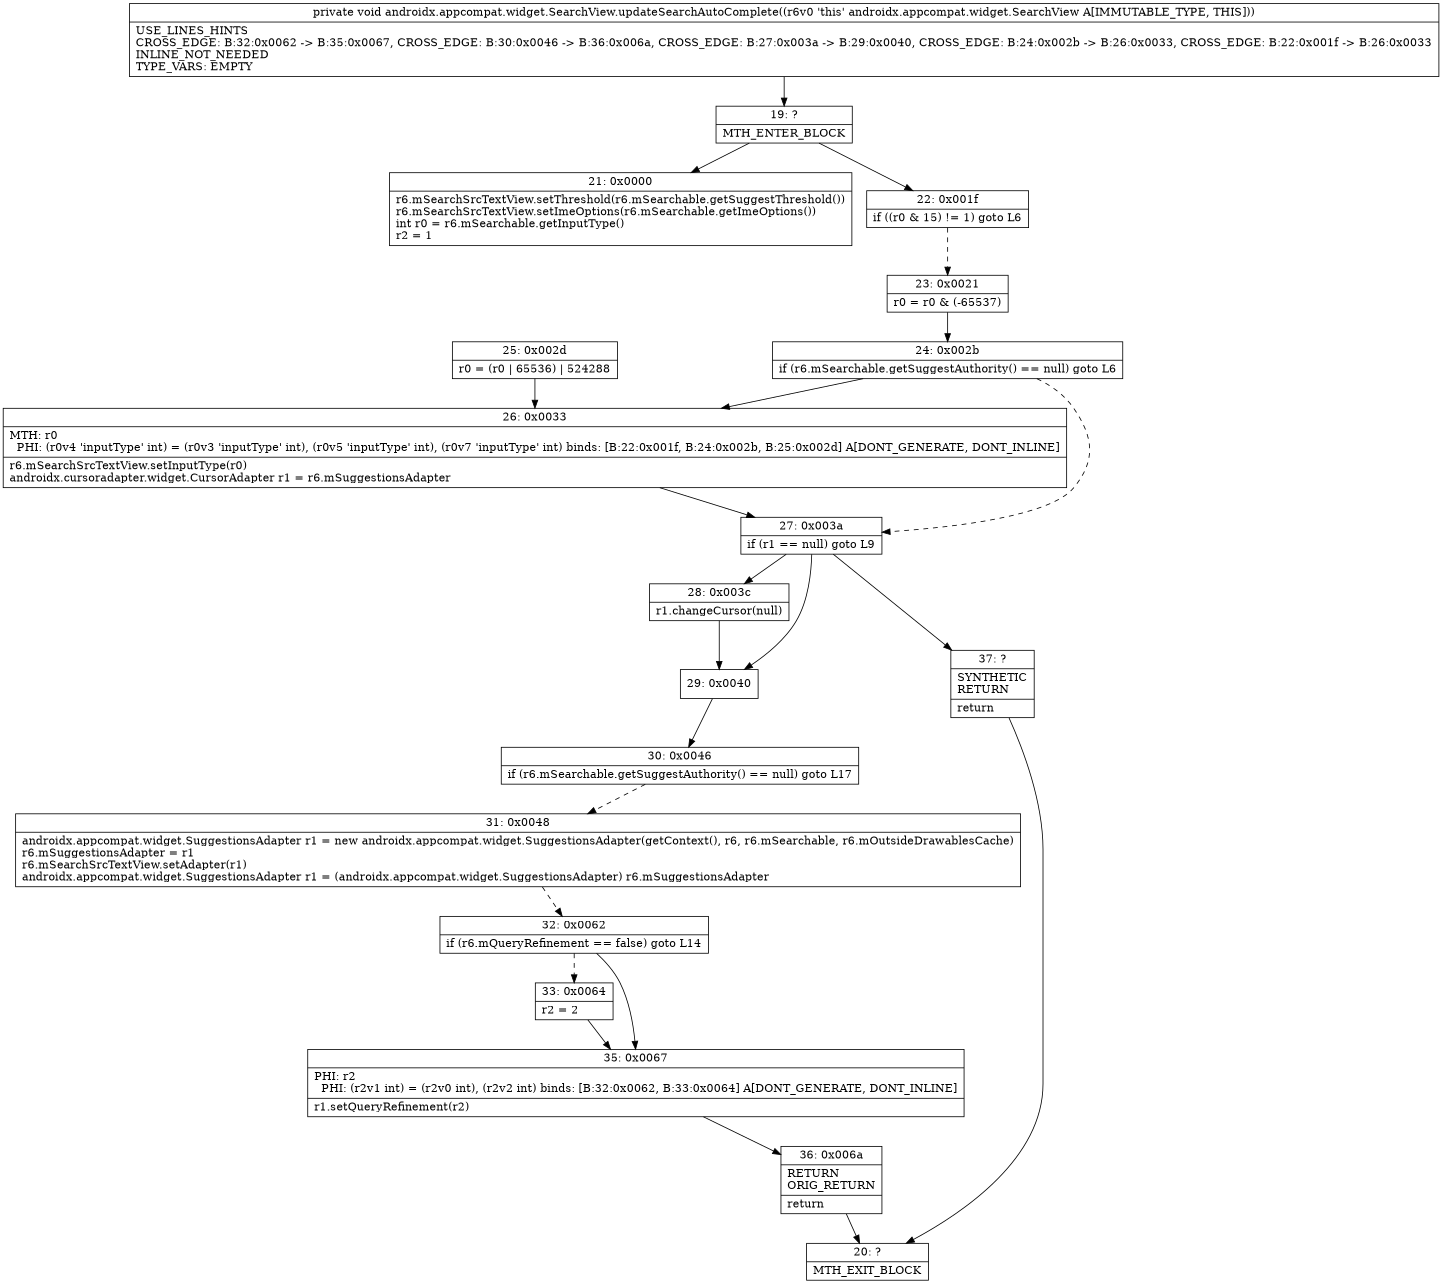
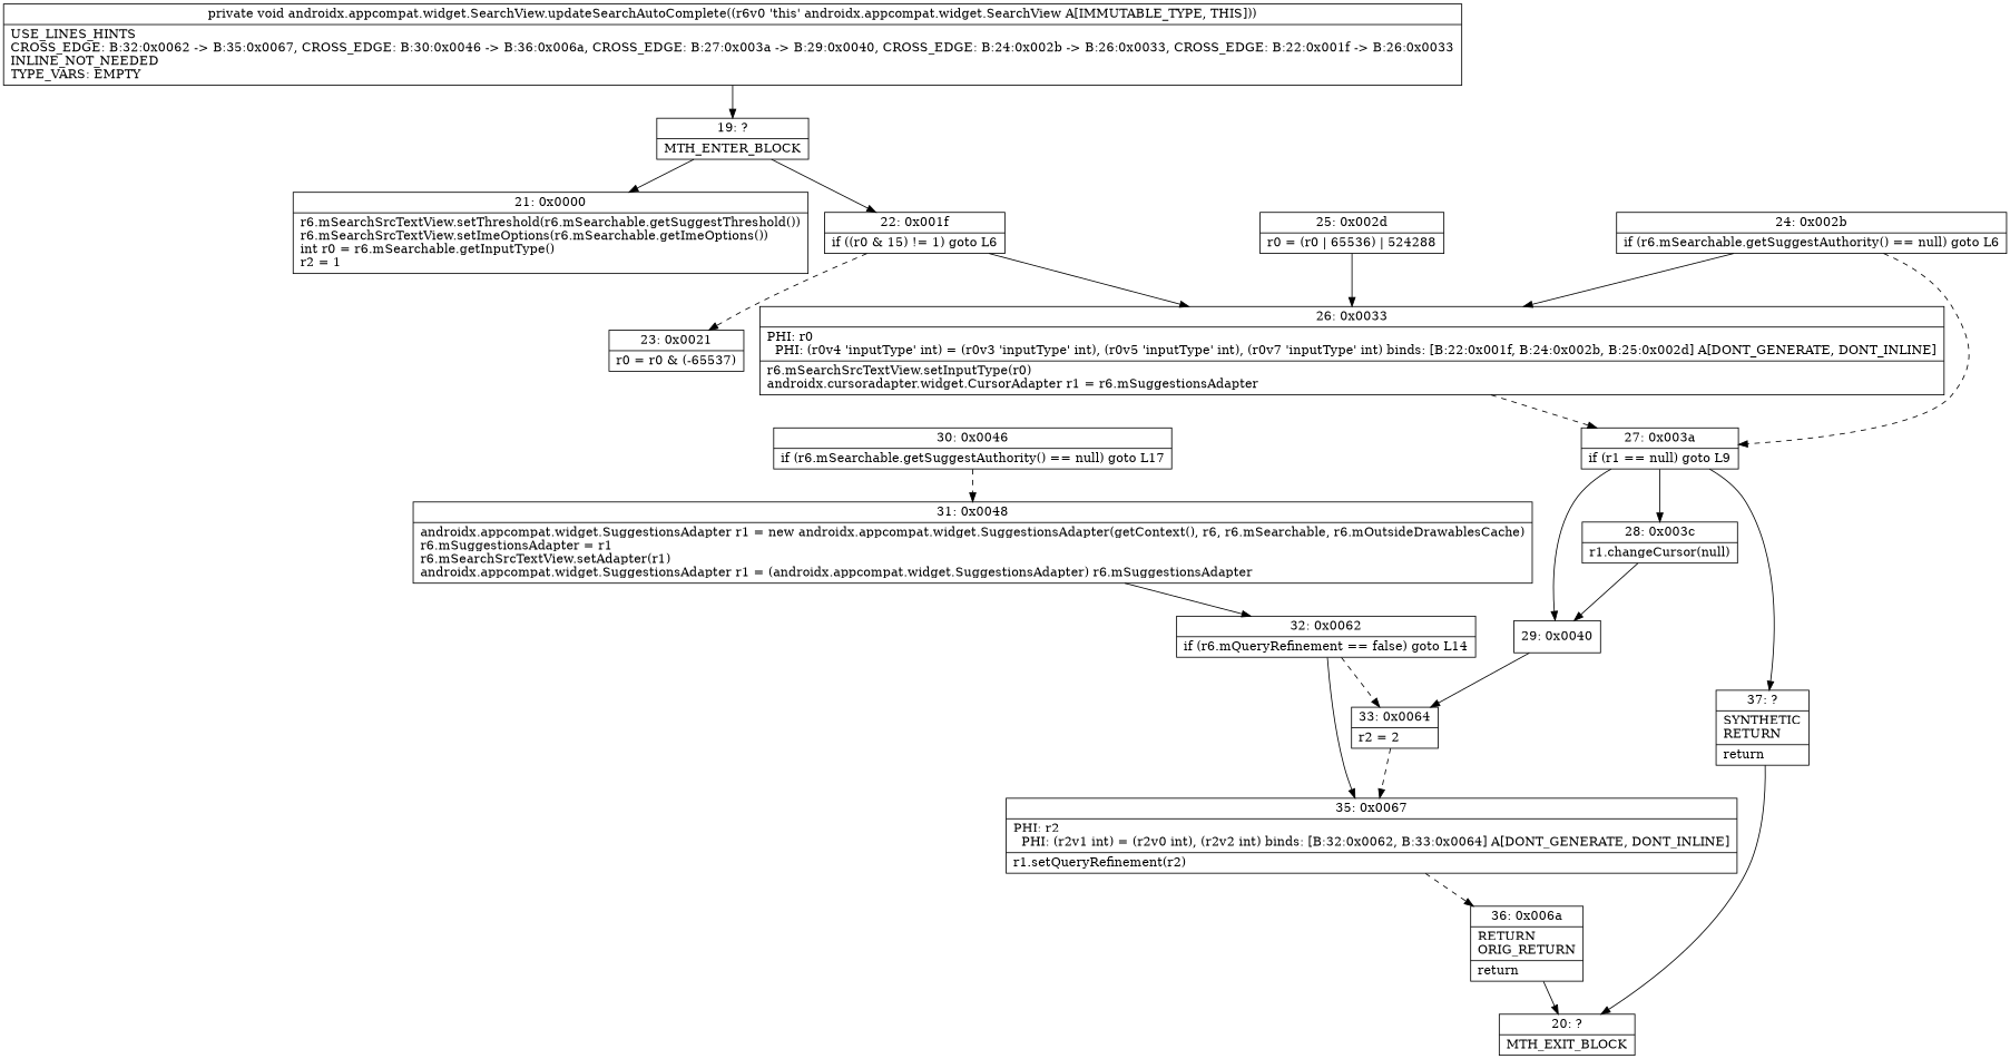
  digraph {
    node [shape=record]
    n1 [label="{19\:\ ?|MTH_ENTER_BLOCK\l}"]
    n2 [label="{21\:\ 0x0000|r6.mSearchSrcTextView.setThreshold(r6.mSearchable.getSuggestThreshold())\lr6.mSearchSrcTextView.setImeOptions(r6.mSearchable.getImeOptions())\lint r0 = r6.mSearchable.getInputType()\lr2 = 1\l}"]
    n3 [label="{22\:\ 0x001f|if ((r0 & 15) != 1) goto L6\l}"]
    n4 [label="{23\:\ 0x0021|r0 = r0 & (\-65537)\l}"]
-   n5 [label="{26\:\ 0x0033|MTH: r0 \l  PHI: (r0v4 'inputType' int) = (r0v3 'inputType' int), (r0v5 'inputType' int), (r0v7 'inputType' int) binds: [B:22:0x001f, B:24:0x002b, B:25:0x002d] A[DONT_GENERATE, DONT_INLINE]\l|r6.mSearchSrcTextView.setInputType(r0)\landroidx.cursoradapter.widget.CursorAdapter r1 = r6.mSuggestionsAdapter\l}"]
+   n5 [label="{26\:\ 0x0033|PHI: r0 \l  PHI: (r0v4 'inputType' int) = (r0v3 'inputType' int), (r0v5 'inputType' int), (r0v7 'inputType' int) binds: [B:22:0x001f, B:24:0x002b, B:25:0x002d] A[DONT_GENERATE, DONT_INLINE]\l|r6.mSearchSrcTextView.setInputType(r0)\landroidx.cursoradapter.widget.CursorAdapter r1 = r6.mSuggestionsAdapter\l}"]
    n6 [label="{24\:\ 0x002b|if (r6.mSearchable.getSuggestAuthority() == null) goto L6\l}"]
    n7 [label="{27\:\ 0x003a|if (r1 == null) goto L9\l}"]
    n8 [label="{25\:\ 0x002d|r0 = (r0 \| 65536) \| 524288\l}"]
    n9 [label="{28\:\ 0x003c|r1.changeCursor(null)\l}"]
    n10 [label="{29\:\ 0x0040}"]
    n11 [label="{37\:\ ?|SYNTHETIC\lRETURN\l|return\l}"]
    n12 [label="{30\:\ 0x0046|if (r6.mSearchable.getSuggestAuthority() == null) goto L17\l}"]
    n13 [label="{31\:\ 0x0048|androidx.appcompat.widget.SuggestionsAdapter r1 = new androidx.appcompat.widget.SuggestionsAdapter(getContext(), r6, r6.mSearchable, r6.mOutsideDrawablesCache)\lr6.mSuggestionsAdapter = r1\lr6.mSearchSrcTextView.setAdapter(r1)\landroidx.appcompat.widget.SuggestionsAdapter r1 = (androidx.appcompat.widget.SuggestionsAdapter) r6.mSuggestionsAdapter\l}"]
    n14 [label="{32\:\ 0x0062|if (r6.mQueryRefinement == false) goto L14\l}"]
    n15 [label="{20\:\ ?|MTH_EXIT_BLOCK\l}"]
    n16 [label="{33\:\ 0x0064|r2 = 2\l}"]
    n17 [label="{35\:\ 0x0067|PHI: r2 \l  PHI: (r2v1 int) = (r2v0 int), (r2v2 int) binds: [B:32:0x0062, B:33:0x0064] A[DONT_GENERATE, DONT_INLINE]\l|r1.setQueryRefinement(r2)\l}"]
    n18 [label="{36\:\ 0x006a|RETURN\lORIG_RETURN\l|return\l}"]
    n19 [label="{private void androidx.appcompat.widget.SearchView.updateSearchAutoComplete((r6v0 'this' androidx.appcompat.widget.SearchView A[IMMUTABLE_TYPE, THIS]))  | USE_LINES_HINTS\lCROSS_EDGE: B:32:0x0062 \-\> B:35:0x0067, CROSS_EDGE: B:30:0x0046 \-\> B:36:0x006a, CROSS_EDGE: B:27:0x003a \-\> B:29:0x0040, CROSS_EDGE: B:24:0x002b \-\> B:26:0x0033, CROSS_EDGE: B:22:0x001f \-\> B:26:0x0033\lINLINE_NOT_NEEDED\lTYPE_VARS: EMPTY\l}"]
    n1 -> n2
    n1 -> n3
    n3 -> n4 [style=dashed]
-   n4 -> n6
-   n5 -> n7
+   n3 -> n5
+   n5 -> n7 [style=dashed]
    n6 -> n5
    n6 -> n7 [style=dashed]
    n7 -> n9 [style=solid]
    n7 -> n10
    n7 -> n11
    n8 -> n5
    n9 -> n10
-   n10 -> n12
+   n10 -> n16
    n11 -> n15
    n12 -> n13 [style=dashed]
-   n13 -> n14 [style=dashed]
+   n13 -> n14
    n14 -> n16 [style=dashed]
    n14 -> n17
-   n16 -> n17
-   n17 -> n18
+   n16 -> n17 [style=dashed]
+   n17 -> n18 [style=dashed]
    n18 -> n15
    n19 -> n1
  }
